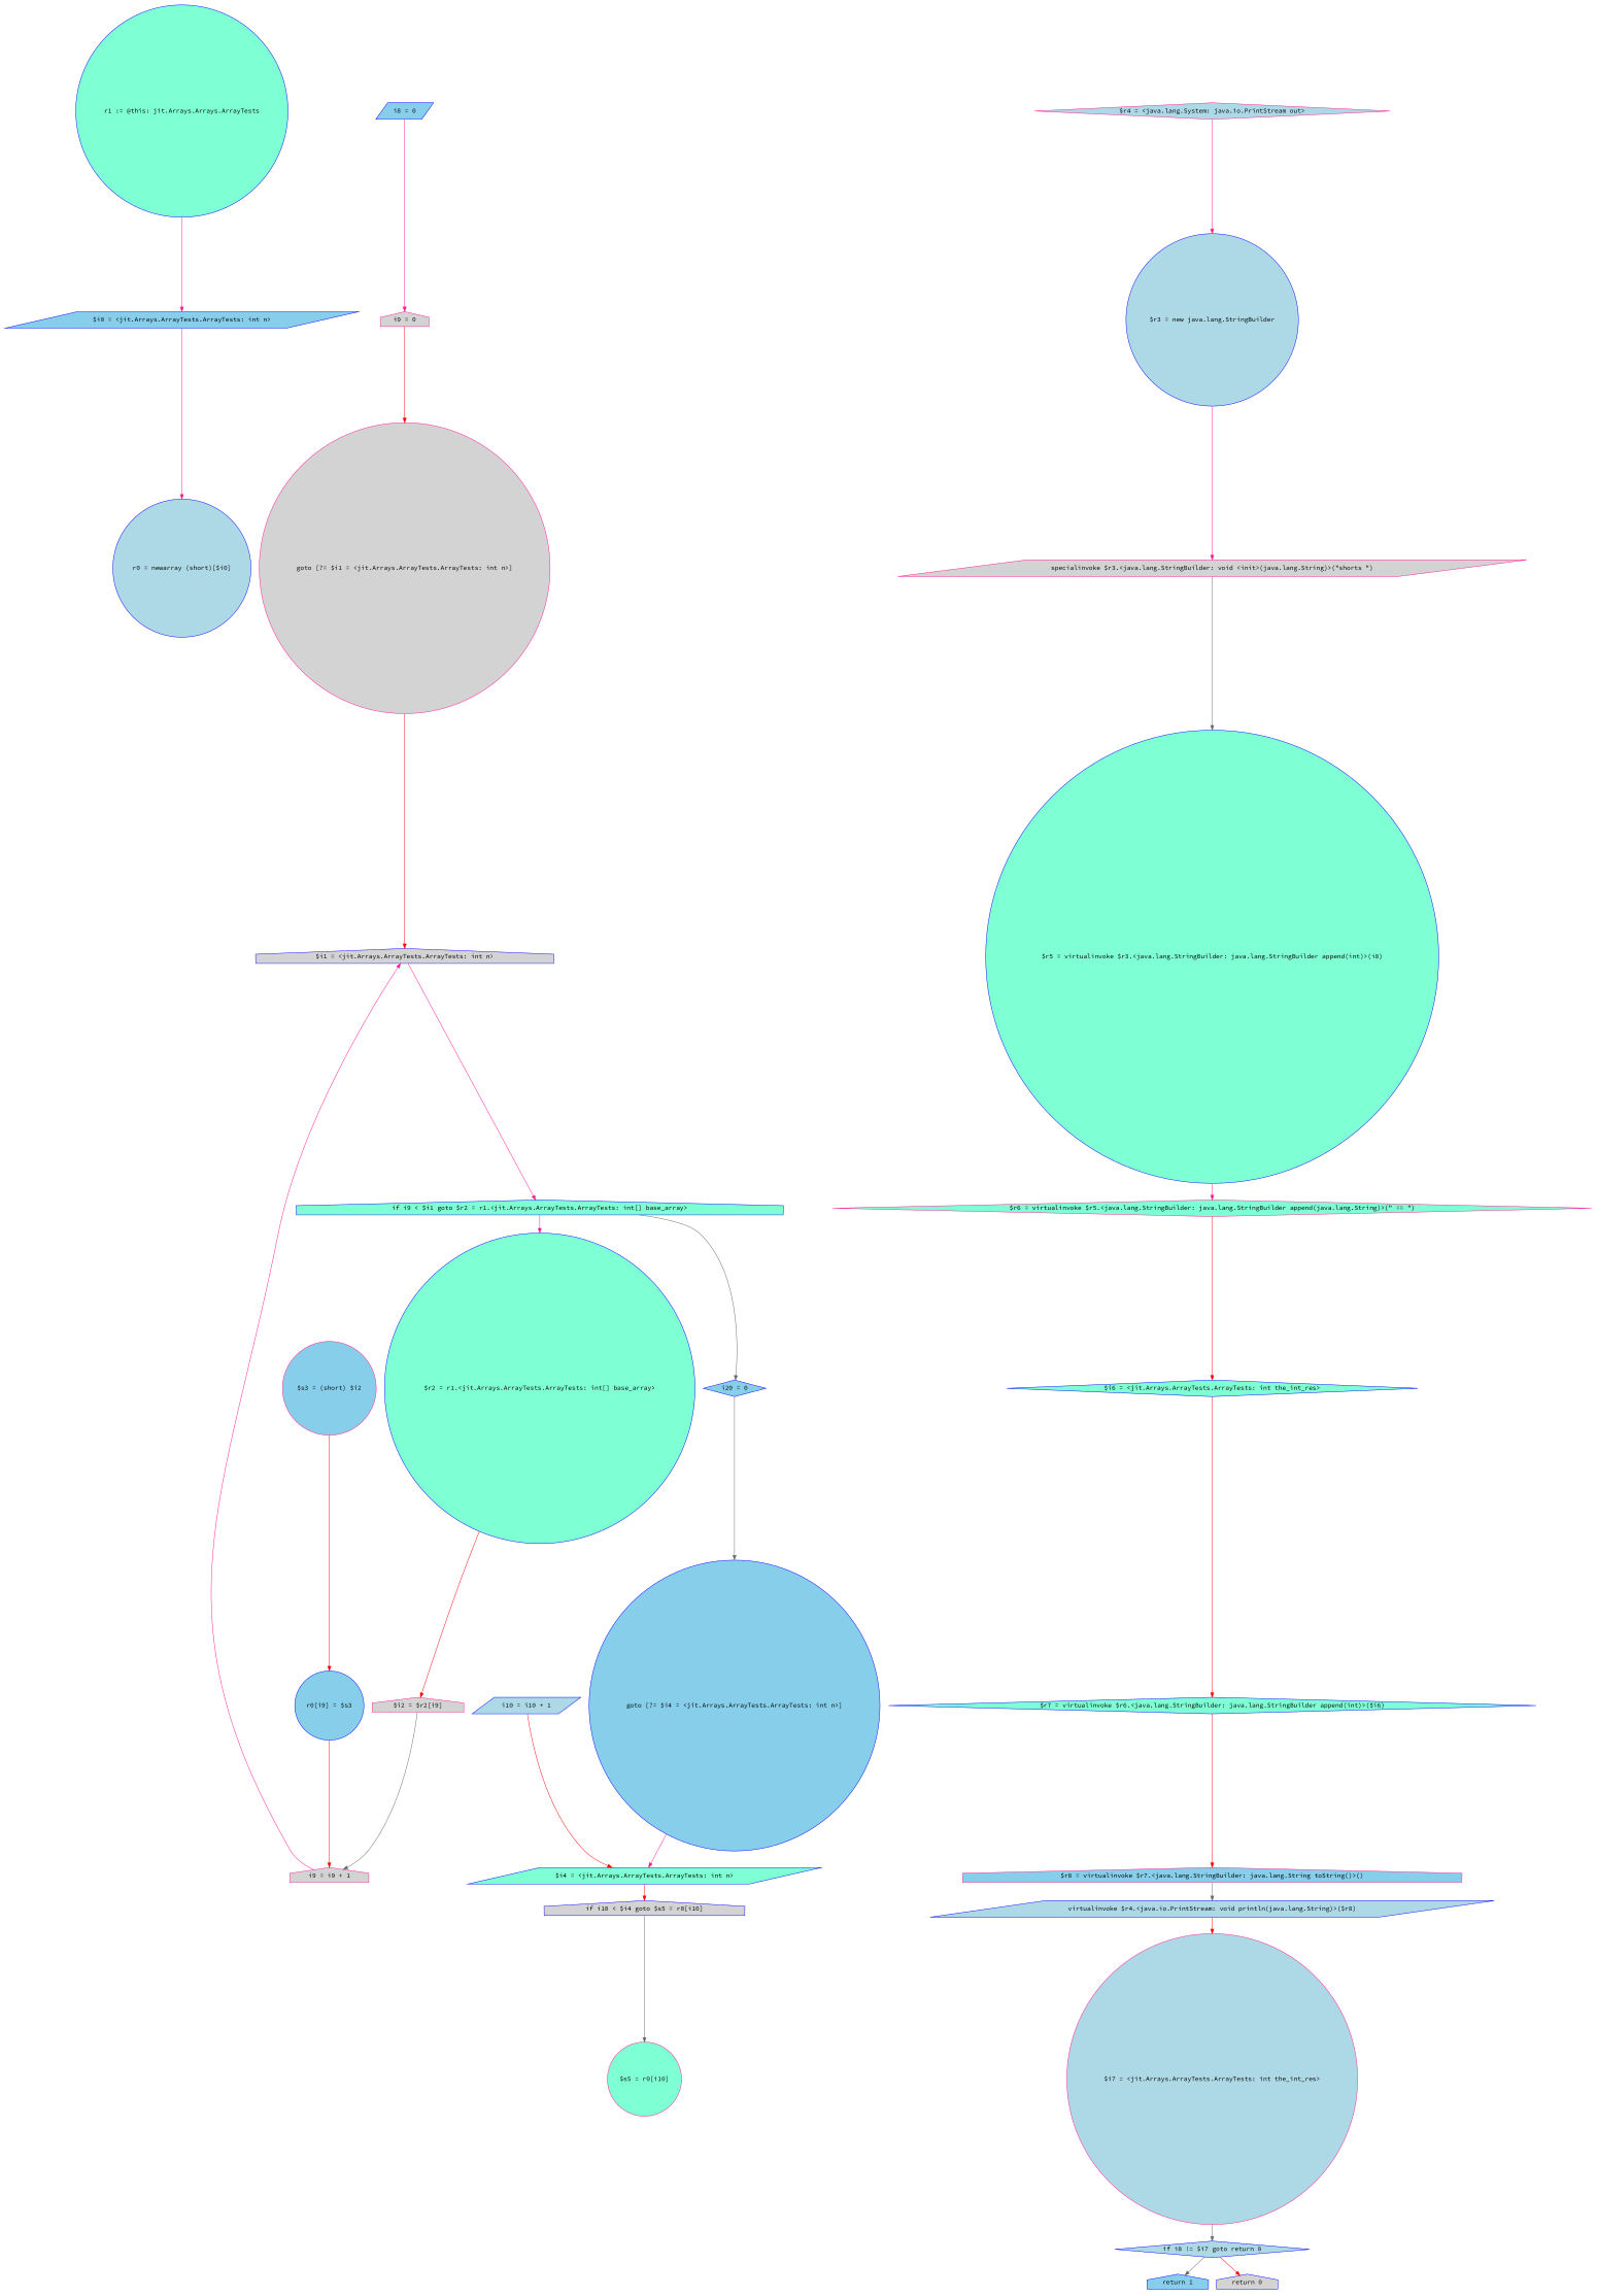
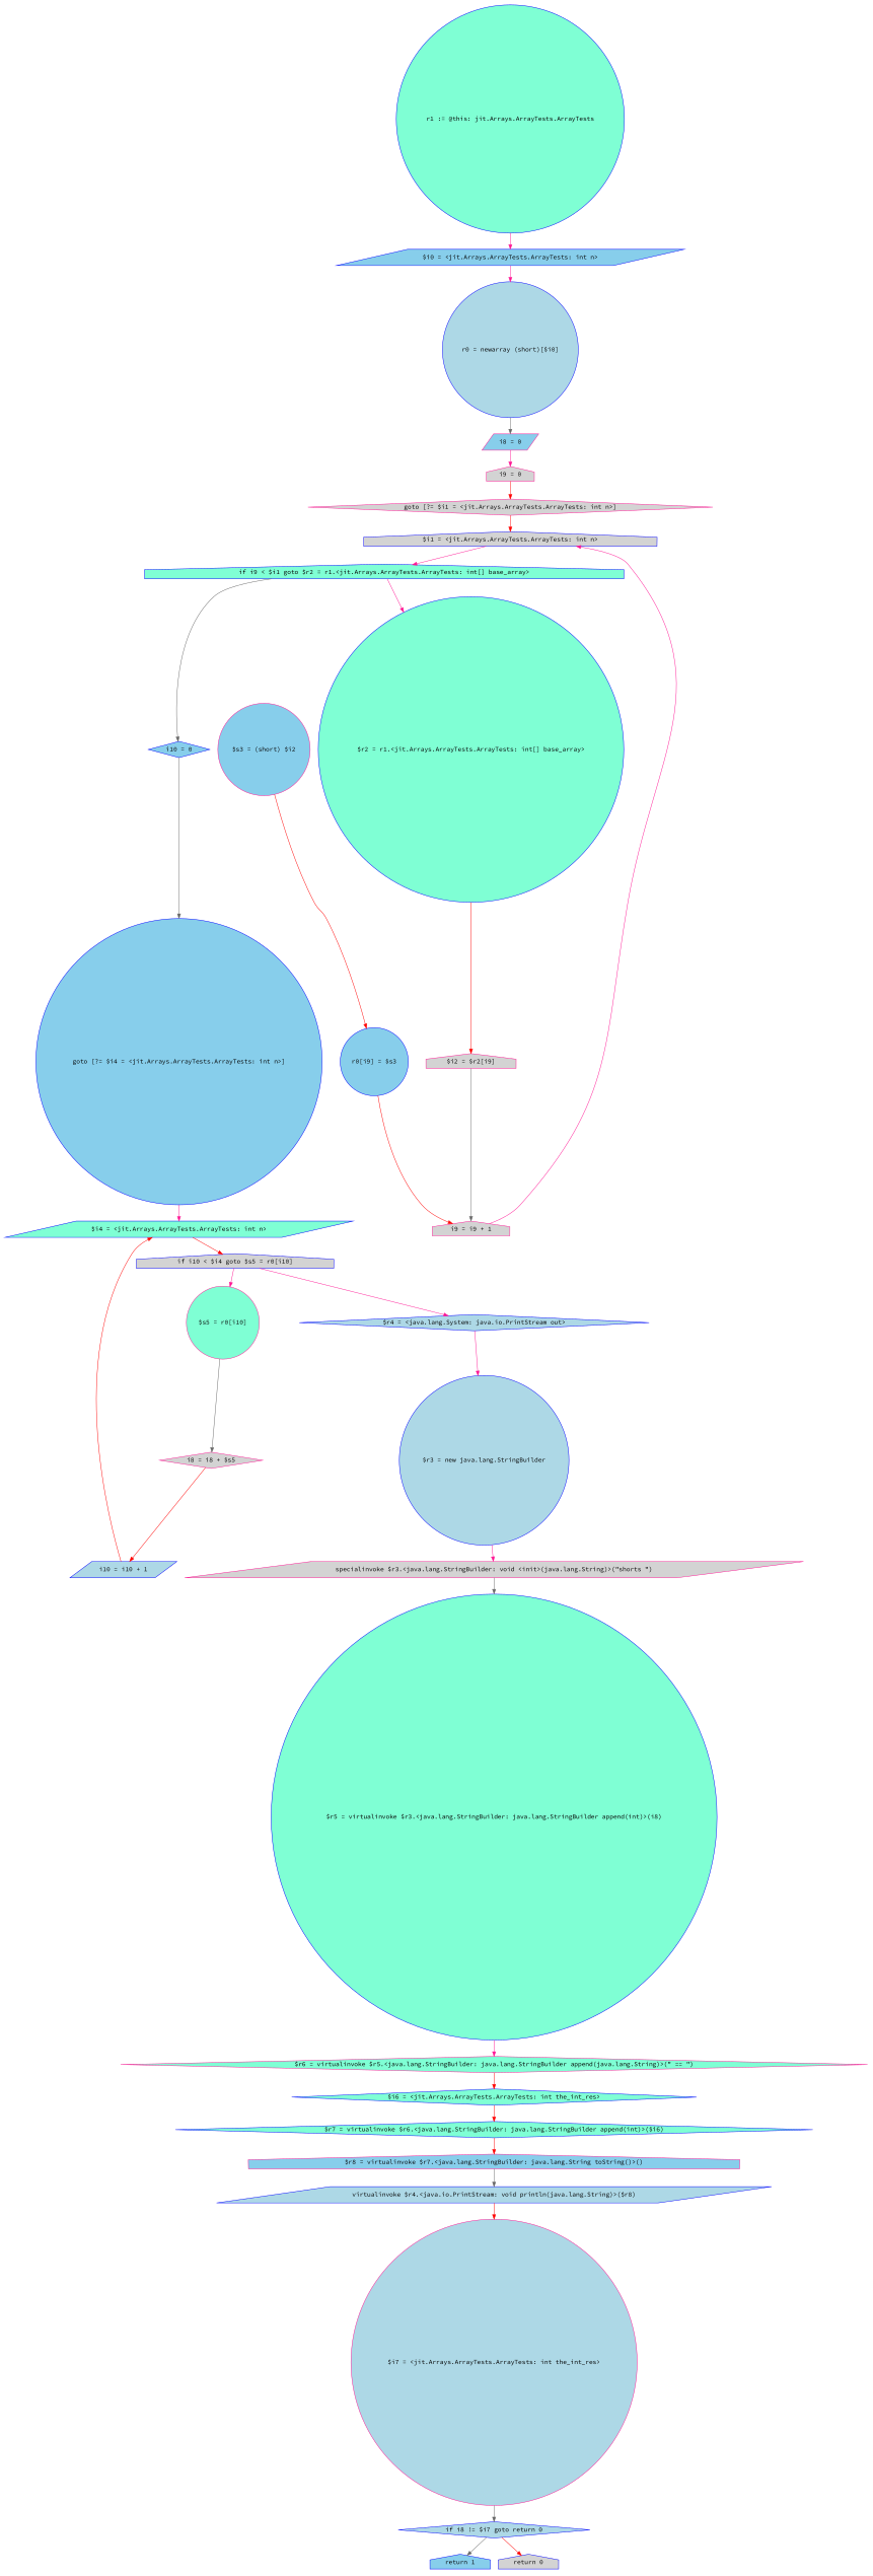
  digraph {
    fontname="Source Code Pro"
    node [color=blue fillcolor=aquamarine fontname="Source Code Pro" shape=circle style=filled]
    edge [color=red fontname="Source Code Pro"]
    "$i0 = <jit.Arrays.ArrayTests.ArrayTests: int n>" [fillcolor=skyblue shape=parallelogram]
-   "r1 := @this: jit.Arrays.ArrayTests.ArrayTests" [label="r1 := @this: jit.Arrays.Arrays.ArrayTests"]
+   "r1 := @this: jit.Arrays.ArrayTests.ArrayTests"
    "r0 = newarray (short)[$i0]" [fillcolor=lightblue]
-   "i8 = 0" [fillcolor=skyblue shape=parallelogram]
+   "i8 = 0" [color=deeppink fillcolor=skyblue shape=parallelogram]
    "i9 = 0" [color=deeppink fillcolor=lightgrey shape=house]
-   "goto [?= $i1 = <jit.Arrays.ArrayTests.ArrayTests: int n>]" [color=deeppink fillcolor=lightgrey]
+   "goto [?= $i1 = <jit.Arrays.ArrayTests.ArrayTests: int n>]" [color=deeppink fillcolor=lightgrey shape=diamond]
    "$i1 = <jit.Arrays.ArrayTests.ArrayTests: int n>" [fillcolor=lightgrey shape=house]
    "if i9 < $i1 goto $r2 = r1.<jit.Arrays.ArrayTests.ArrayTests: int[] base_array>" [shape=house]
    "$i2 = $r2[i9]" [color=deeppink fillcolor=lightgrey shape=house]
    "$r2 = r1.<jit.Arrays.ArrayTests.ArrayTests: int[] base_array>"
    "i9 = i9 + 1" [color=deeppink fillcolor=lightgrey shape=house]
    "$s3 = (short) $i2" [color=deeppink fillcolor=skyblue]
    "r0[i9] = $s3" [fillcolor=skyblue]
-   "i10 = 0" [fillcolor=skyblue shape=diamond label="i20 = 0"]
+   "i10 = 0" [fillcolor=skyblue shape=diamond]
    "goto [?= $i4 = <jit.Arrays.ArrayTests.ArrayTests: int n>]" [fillcolor=skyblue]
    "$i4 = <jit.Arrays.ArrayTests.ArrayTests: int n>" [shape=parallelogram]
    "if i10 < $i4 goto $s5 = r0[i10]" [fillcolor=lightgrey shape=house]
    "$s5 = r0[i10]" [color=deeppink]
+   "i8 = i8 + $s5" [color=deeppink fillcolor=lightgrey shape=diamond]
    "i10 = i10 + 1" [fillcolor=lightblue shape=parallelogram]
-   "$r4 = <java.lang.System: java.io.PrintStream out>" [color=deeppink fillcolor=lightblue shape=diamond]
+   "$r4 = <java.lang.System: java.io.PrintStream out>" [fillcolor=lightblue shape=diamond]
    "$r3 = new java.lang.StringBuilder" [fillcolor=lightblue]
    "specialinvoke $r3.<java.lang.StringBuilder: void <init>(java.lang.String)>(\"shorts \")" [color=deeppink fillcolor=lightgrey shape=parallelogram]
    "$r5 = virtualinvoke $r3.<java.lang.StringBuilder: java.lang.StringBuilder append(int)>(i8)"
    "$r6 = virtualinvoke $r5.<java.lang.StringBuilder: java.lang.StringBuilder append(java.lang.String)>(\" == \")" [color=deeppink shape=diamond]
    "$i6 = <jit.Arrays.ArrayTests.ArrayTests: int the_int_res>" [shape=diamond]
    "$r7 = virtualinvoke $r6.<java.lang.StringBuilder: java.lang.StringBuilder append(int)>($i6)" [shape=diamond]
    "$r8 = virtualinvoke $r7.<java.lang.StringBuilder: java.lang.String toString()>()" [color=deeppink fillcolor=skyblue shape=house]
    "virtualinvoke $r4.<java.io.PrintStream: void println(java.lang.String)>($r8)" [fillcolor=lightblue shape=parallelogram]
    "$i7 = <jit.Arrays.ArrayTests.ArrayTests: int the_int_res>" [color=deeppink fillcolor=lightblue]
    "if i8 != $i7 goto return 0" [fillcolor=lightblue shape=diamond]
    "return 1" [fillcolor=skyblue shape=house]
    "return 0" [fillcolor=lightgrey shape=house]
    "$i0 = <jit.Arrays.ArrayTests.ArrayTests: int n>" -> "r0 = newarray (short)[$i0]" [color=deeppink]
    "r1 := @this: jit.Arrays.ArrayTests.ArrayTests" -> "$i0 = <jit.Arrays.ArrayTests.ArrayTests: int n>" [color=deeppink]
+   "r0 = newarray (short)[$i0]" -> "i8 = 0" [color=gray40]
    "i8 = 0" -> "i9 = 0" [color=deeppink]
    "i9 = 0" -> "goto [?= $i1 = <jit.Arrays.ArrayTests.ArrayTests: int n>]"
    "goto [?= $i1 = <jit.Arrays.ArrayTests.ArrayTests: int n>]" -> "$i1 = <jit.Arrays.ArrayTests.ArrayTests: int n>"
    "$i1 = <jit.Arrays.ArrayTests.ArrayTests: int n>" -> "if i9 < $i1 goto $r2 = r1.<jit.Arrays.ArrayTests.ArrayTests: int[] base_array>" [color=deeppink]
    "if i9 < $i1 goto $r2 = r1.<jit.Arrays.ArrayTests.ArrayTests: int[] base_array>" -> "$r2 = r1.<jit.Arrays.ArrayTests.ArrayTests: int[] base_array>" [color=deeppink]
    "if i9 < $i1 goto $r2 = r1.<jit.Arrays.ArrayTests.ArrayTests: int[] base_array>" -> "i10 = 0" [color=gray40]
    "$i2 = $r2[i9]" -> "i9 = i9 + 1" [color=gray40]
    "$r2 = r1.<jit.Arrays.ArrayTests.ArrayTests: int[] base_array>" -> "$i2 = $r2[i9]"
    "i9 = i9 + 1" -> "$i1 = <jit.Arrays.ArrayTests.ArrayTests: int n>" [color=deeppink]
    "$s3 = (short) $i2" -> "r0[i9] = $s3"
    "r0[i9] = $s3" -> "i9 = i9 + 1"
    "i10 = 0" -> "goto [?= $i4 = <jit.Arrays.ArrayTests.ArrayTests: int n>]" [color=gray40]
    "goto [?= $i4 = <jit.Arrays.ArrayTests.ArrayTests: int n>]" -> "$i4 = <jit.Arrays.ArrayTests.ArrayTests: int n>" [color=deeppink]
    "$i4 = <jit.Arrays.ArrayTests.ArrayTests: int n>" -> "if i10 < $i4 goto $s5 = r0[i10]"
-   "if i10 < $i4 goto $s5 = r0[i10]" -> "$s5 = r0[i10]" [color=gray40]
+   "if i10 < $i4 goto $s5 = r0[i10]" -> "$s5 = r0[i10]" [color=deeppink]
+   "if i10 < $i4 goto $s5 = r0[i10]" -> "$r4 = <java.lang.System: java.io.PrintStream out>" [color=deeppink]
+   "$s5 = r0[i10]" -> "i8 = i8 + $s5" [color=gray40]
+   "i8 = i8 + $s5" -> "i10 = i10 + 1"
    "i10 = i10 + 1" -> "$i4 = <jit.Arrays.ArrayTests.ArrayTests: int n>"
    "$r4 = <java.lang.System: java.io.PrintStream out>" -> "$r3 = new java.lang.StringBuilder" [color=deeppink]
    "$r3 = new java.lang.StringBuilder" -> "specialinvoke $r3.<java.lang.StringBuilder: void <init>(java.lang.String)>(\"shorts \")" [color=deeppink]
    "specialinvoke $r3.<java.lang.StringBuilder: void <init>(java.lang.String)>(\"shorts \")" -> "$r5 = virtualinvoke $r3.<java.lang.StringBuilder: java.lang.StringBuilder append(int)>(i8)" [color=gray40]
    "$r5 = virtualinvoke $r3.<java.lang.StringBuilder: java.lang.StringBuilder append(int)>(i8)" -> "$r6 = virtualinvoke $r5.<java.lang.StringBuilder: java.lang.StringBuilder append(java.lang.String)>(\" == \")" [color=deeppink]
    "$r6 = virtualinvoke $r5.<java.lang.StringBuilder: java.lang.StringBuilder append(java.lang.String)>(\" == \")" -> "$i6 = <jit.Arrays.ArrayTests.ArrayTests: int the_int_res>"
    "$i6 = <jit.Arrays.ArrayTests.ArrayTests: int the_int_res>" -> "$r7 = virtualinvoke $r6.<java.lang.StringBuilder: java.lang.StringBuilder append(int)>($i6)"
    "$r7 = virtualinvoke $r6.<java.lang.StringBuilder: java.lang.StringBuilder append(int)>($i6)" -> "$r8 = virtualinvoke $r7.<java.lang.StringBuilder: java.lang.String toString()>()"
    "$r8 = virtualinvoke $r7.<java.lang.StringBuilder: java.lang.String toString()>()" -> "virtualinvoke $r4.<java.io.PrintStream: void println(java.lang.String)>($r8)" [color=gray40]
    "virtualinvoke $r4.<java.io.PrintStream: void println(java.lang.String)>($r8)" -> "$i7 = <jit.Arrays.ArrayTests.ArrayTests: int the_int_res>"
    "$i7 = <jit.Arrays.ArrayTests.ArrayTests: int the_int_res>" -> "if i8 != $i7 goto return 0" [color=gray40]
    "if i8 != $i7 goto return 0" -> "return 1" [color=gray40]
    "if i8 != $i7 goto return 0" -> "return 0"
  }
